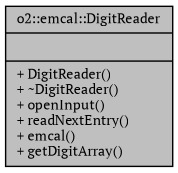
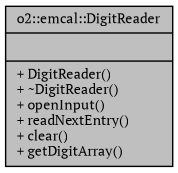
  digraph {
    fontname="PT Serif"
-   n1 [color=black fillcolor=grey75 fontcolor=black fontname="PT Serif" fontsize=10 height=0.2 label="{o2::emcal::DigitReader\n||+ DigitReader()\l+ ~DigitReader()\l+ openInput()\l+ readNextEntry()\l+ emcal()\l+ getDigitArray()\l}" shape=record style=filled width=0.4]
+   n1 [color=black fillcolor=grey75 fontcolor=black fontname="PT Serif" fontsize=10 height=0.2 label="{o2::emcal::DigitReader\n||+ DigitReader()\l+ ~DigitReader()\l+ openInput()\l+ readNextEntry()\l+ clear()\l+ getDigitArray()\l}" shape=record style=filled width=0.4]
  }
